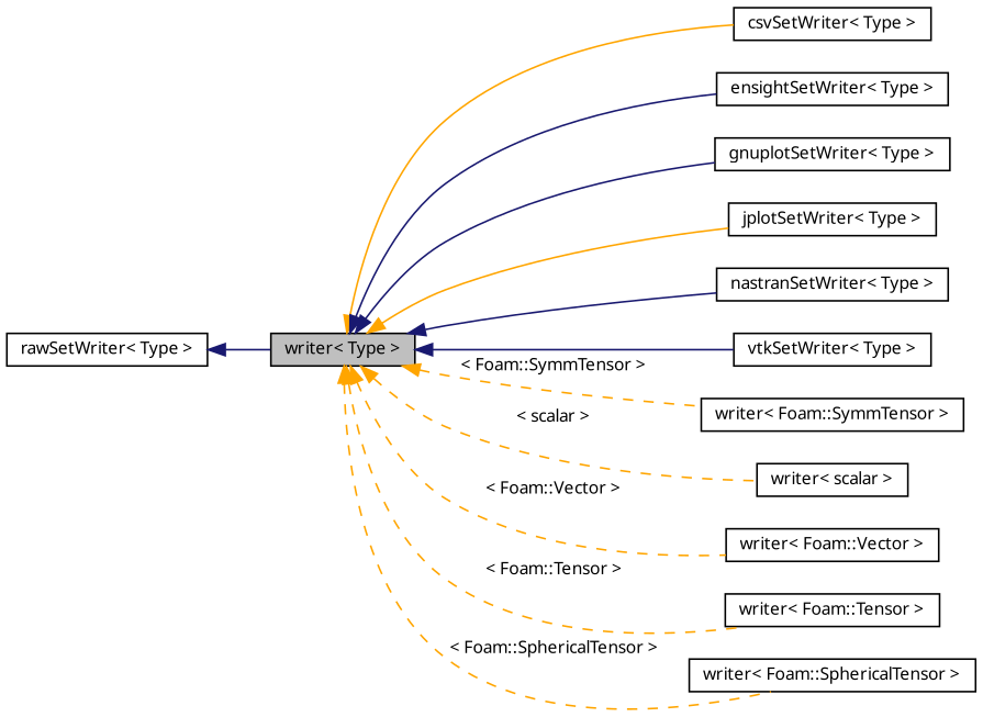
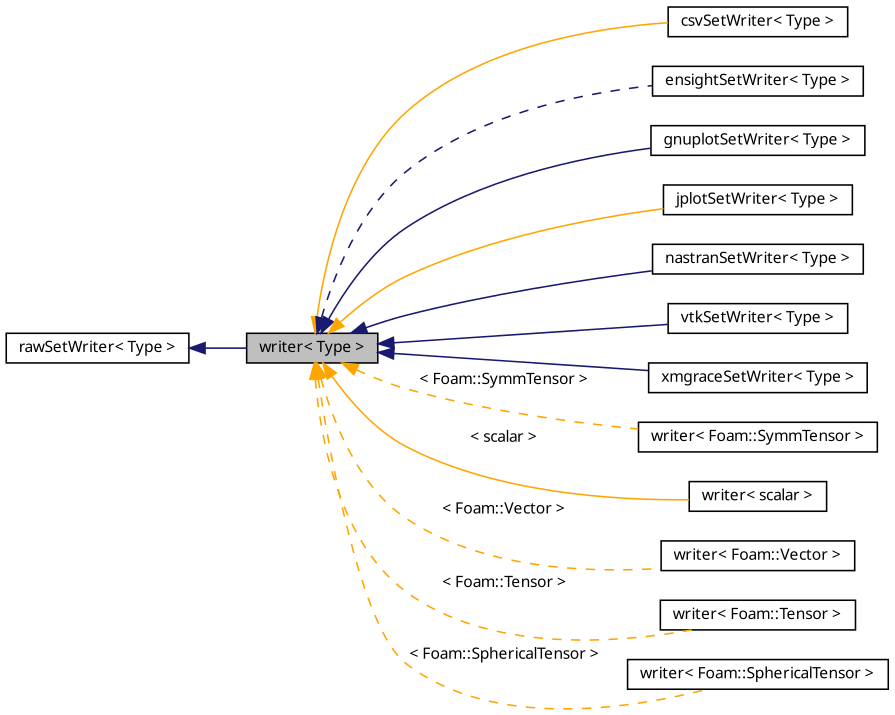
  digraph {
    fontname="Noto Sans"
    rankdir=LR
    node [color=black fontname="Noto Sans" fontsize=10 shape=record]
    edge [color=orange dir=back fontname="Noto Sans" fontsize=10 labelfontname=Helvetica labelfontsize=10 style=solid]
    n1 [fillcolor=grey75 fontcolor=black height=0.2 label="writer\< Type \>" style=filled width=0.4]
    n2 [height=0.2 label="csvSetWriter\< Type \>" width=0.4]
    n3 [height=0.2 label="ensightSetWriter\< Type \>" width=0.4]
    n4 [height=0.2 label="gnuplotSetWriter\< Type \>" width=0.4]
    n5 [height=0.2 label="jplotSetWriter\< Type \>" width=0.4]
    n6 [height=0.2 label="nastranSetWriter\< Type \>" width=0.4]
    n7 [height=0.2 label="vtkSetWriter\< Type \>" width=0.4]
+   n8 [height=0.2 label="xmgraceSetWriter\< Type \>" width=0.4]
    n9 [height=0.2 label="writer\< Foam::SymmTensor \>" width=0.4]
    n10 [height=0.2 label="writer\< scalar \>" width=0.4]
    n11 [height=0.2 label="writer\< Foam::Vector \>" width=0.4]
    n12 [height=0.2 label="writer\< Foam::Tensor \>" width=0.4]
    n13 [height=0.2 label="writer\< Foam::SphericalTensor \>" width=0.4]
    n14 [height=0.2 label="rawSetWriter\< Type \>" width=0.4]
    n1 -> n2
-   n1 -> n3 [color=midnightblue]
+   n1 -> n3 [color=midnightblue style=dashed]
    n1 -> n4 [color=midnightblue]
    n1 -> n5
    n1 -> n6 [color=midnightblue]
    n1 -> n7 [color=midnightblue]
+   n1 -> n8 [color=midnightblue]
    n1 -> n9 [label=" \< Foam::SymmTensor \>" style=dashed]
-   n1 -> n10 [label=" \< scalar \>" style=dashed]
+   n1 -> n10 [label=" \< scalar \>"]
    n1 -> n11 [label=" \< Foam::Vector \>" style=dashed]
    n1 -> n12 [label=" \< Foam::Tensor \>" style=dashed]
    n1 -> n13 [label=" \< Foam::SphericalTensor \>" style=dashed]
    n14 -> n1 [color=midnightblue]
  }
